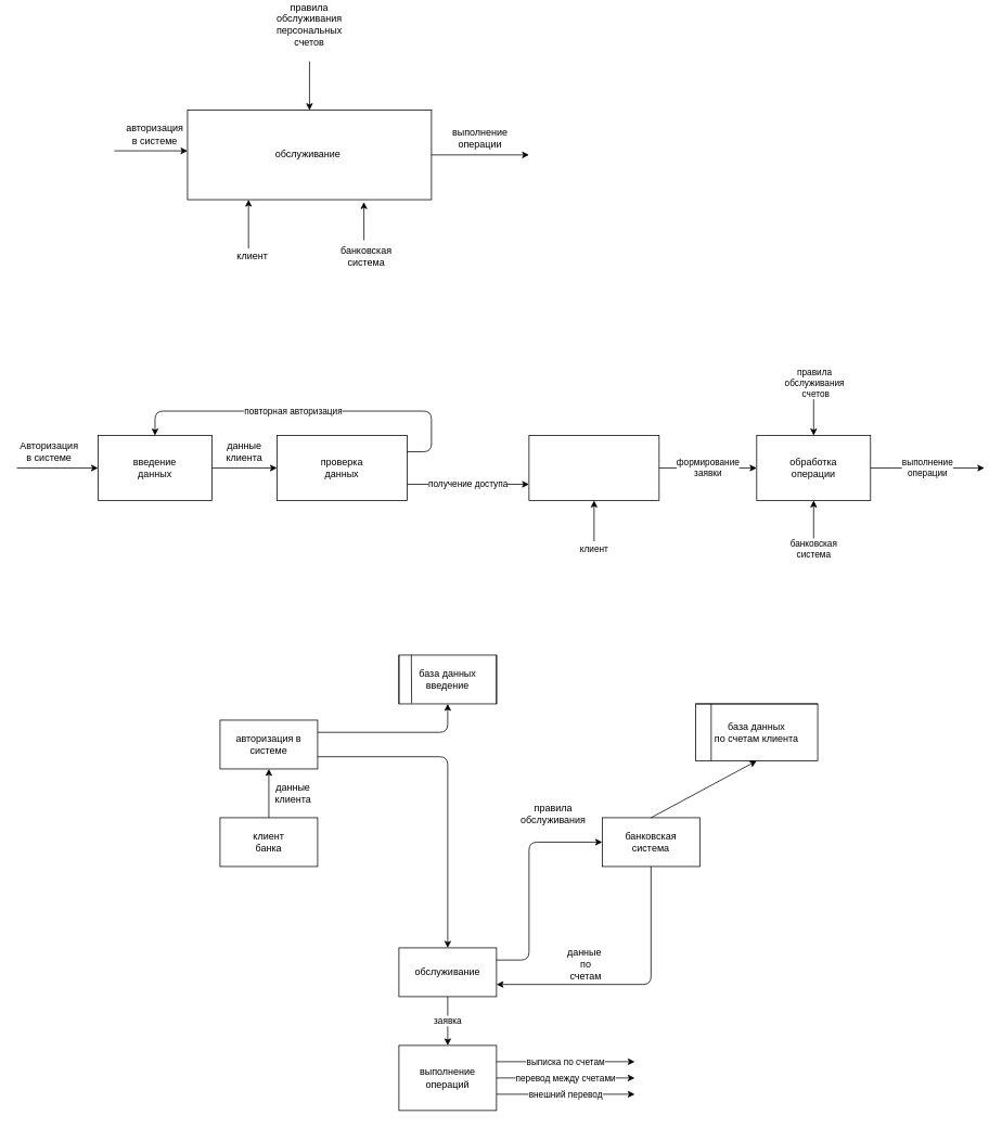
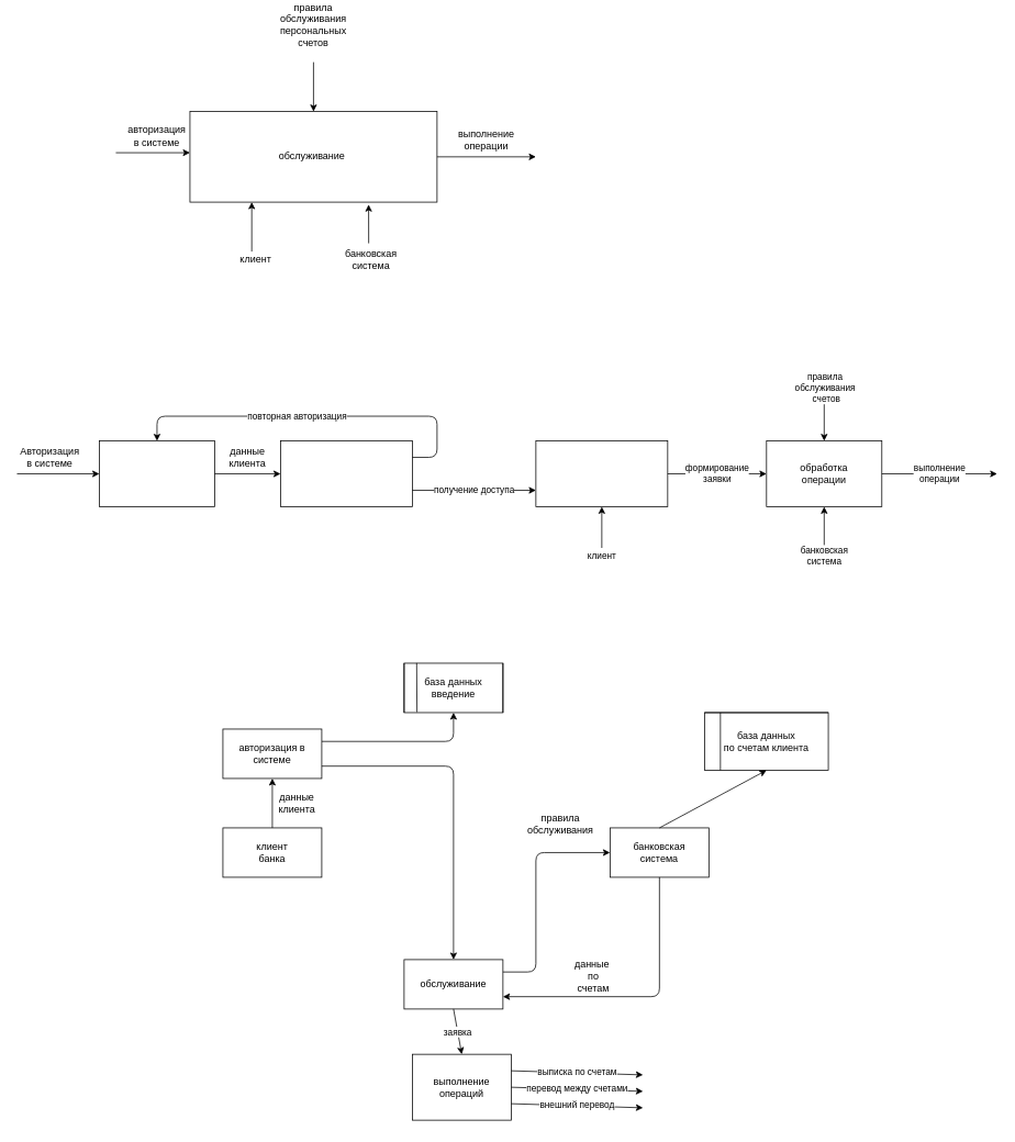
  <mxCell id="0" />
  <mxCell id="1" parent="0" />
  <mxCell id="2" value="" style="rounded=0;whiteSpace=wrap;html=1;" parent="1" vertex="1"><mxGeometry x="270" y="1005" width="120" height="60" as="geometry" /></mxCell>
  <mxCell id="3" value="клиент банка" style="text;html=1;strokeColor=none;fillColor=none;align=center;verticalAlign=middle;whiteSpace=wrap;rounded=0;" parent="1" vertex="1"><mxGeometry x="310" y="1025" width="40" height="20" as="geometry" /></mxCell>
  <mxCell id="4" value="" style="rounded=0;whiteSpace=wrap;html=1;" parent="1" vertex="1"><mxGeometry x="740" y="1005" width="120" height="60" as="geometry" /></mxCell>
  <mxCell id="5" value="банковская система" style="text;html=1;strokeColor=none;fillColor=none;align=center;verticalAlign=middle;whiteSpace=wrap;rounded=0;" parent="1" vertex="1"><mxGeometry x="780" y="1025" width="40" height="20" as="geometry" /></mxCell>
  <mxCell id="6" value="" style="rounded=0;whiteSpace=wrap;html=1;" parent="1" vertex="1"><mxGeometry x="490" y="1165" width="120" height="60" as="geometry" /></mxCell>
  <mxCell id="7" value="обслуживание" style="text;html=1;strokeColor=none;fillColor=none;align=center;verticalAlign=middle;whiteSpace=wrap;rounded=0;" parent="1" vertex="1"><mxGeometry x="530" y="1185" width="40" height="20" as="geometry" /></mxCell>
  <mxCell id="8" value="" style="endArrow=classic;html=1;exitX=1;exitY=0.25;exitDx=0;exitDy=0;entryX=0.5;entryY=1;entryDx=0;entryDy=0;" parent="1" source="47" target="14" edge="1"><mxGeometry width="50" height="50" relative="1" as="geometry"><mxPoint x="660" y="1135" as="sourcePoint" /><mxPoint x="450" y="915" as="targetPoint" /><Array as="points"><mxPoint x="550" y="900" /></Array></mxGeometry></mxCell>
  <mxCell id="9" value="данные клиента" style="text;html=1;strokeColor=none;fillColor=none;align=center;verticalAlign=middle;whiteSpace=wrap;rounded=0;" parent="1" vertex="1"><mxGeometry x="340" y="965" width="40" height="20" as="geometry" /></mxCell>
  <mxCell id="10" value="" style="endArrow=classic;html=1;exitX=1;exitY=0.25;exitDx=0;exitDy=0;entryX=0;entryY=0.5;entryDx=0;entryDy=0;" parent="1" source="6" target="4" edge="1"><mxGeometry width="50" height="50" relative="1" as="geometry"><mxPoint x="660" y="1135" as="sourcePoint" /><mxPoint x="710" y="1085" as="targetPoint" /><Array as="points"><mxPoint x="650" y="1180" /><mxPoint x="650" y="1035" /></Array></mxGeometry></mxCell>
  <mxCell id="11" value="правила обслуживания" style="text;html=1;strokeColor=none;fillColor=none;align=center;verticalAlign=middle;whiteSpace=wrap;rounded=0;" parent="1" vertex="1"><mxGeometry x="660" y="990" width="40" height="20" as="geometry" /></mxCell>
  <mxCell id="12" value="" style="endArrow=classic;html=1;exitX=0.5;exitY=1;exitDx=0;exitDy=0;entryX=1;entryY=0.75;entryDx=0;entryDy=0;" parent="1" source="4" target="6" edge="1"><mxGeometry width="50" height="50" relative="1" as="geometry"><mxPoint x="660" y="1135" as="sourcePoint" /><mxPoint x="810" y="1205" as="targetPoint" /><Array as="points"><mxPoint x="800" y="1210" /></Array></mxGeometry></mxCell>
  <mxCell id="13" value="данные&amp;nbsp;&lt;br&gt;по счетам" style="text;html=1;strokeColor=none;fillColor=none;align=center;verticalAlign=middle;whiteSpace=wrap;rounded=0;" parent="1" vertex="1"><mxGeometry x="700" y="1175" width="40" height="20" as="geometry" /></mxCell>
  <mxCell id="14" value="база данных введение" style="shape=process;whiteSpace=wrap;html=1;backgroundOutline=1;size=0;" parent="1" vertex="1"><mxGeometry x="490" y="805" width="120" height="60" as="geometry" /></mxCell>
  <mxCell id="15" value="" style="endArrow=classic;html=1;" edge="1" parent="1"><mxGeometry width="50" height="50" relative="1" as="geometry"><mxPoint x="140" y="185" as="sourcePoint" /><mxPoint x="230" y="185" as="targetPoint" /></mxGeometry></mxCell>
  <mxCell id="16" value="авторизация в системе" style="text;html=1;strokeColor=none;fillColor=none;align=center;verticalAlign=middle;whiteSpace=wrap;rounded=0;" vertex="1" parent="1"><mxGeometry x="170" y="155" width="40" height="20" as="geometry" /></mxCell>
  <mxCell id="17" value="" style="rounded=0;whiteSpace=wrap;html=1;" vertex="1" parent="1"><mxGeometry x="230" y="135" width="300" height="110" as="geometry" /></mxCell>
  <mxCell id="18" value="банковская система" style="text;html=1;strokeColor=none;fillColor=none;align=center;verticalAlign=middle;whiteSpace=wrap;rounded=0;" vertex="1" parent="1"><mxGeometry x="400" y="305" width="100" height="20" as="geometry" /></mxCell>
  <mxCell id="19" value="" style="endArrow=classic;html=1;entryX=0.25;entryY=1;entryDx=0;entryDy=0;" edge="1" parent="1" target="17"><mxGeometry width="50" height="50" relative="1" as="geometry"><mxPoint x="305" y="305" as="sourcePoint" /><mxPoint x="400" y="205" as="targetPoint" /></mxGeometry></mxCell>
  <mxCell id="20" value="клиент" style="text;html=1;strokeColor=none;fillColor=none;align=center;verticalAlign=middle;whiteSpace=wrap;rounded=0;" vertex="1" parent="1"><mxGeometry x="290" y="305" width="40" height="20" as="geometry" /></mxCell>
  <mxCell id="21" value="" style="endArrow=classic;html=1;entryX=0.723;entryY=1.027;entryDx=0;entryDy=0;entryPerimeter=0;" edge="1" parent="1" target="17"><mxGeometry width="50" height="50" relative="1" as="geometry"><mxPoint x="447" y="295" as="sourcePoint" /><mxPoint x="400" y="205" as="targetPoint" /><Array as="points" /></mxGeometry></mxCell>
  <mxCell id="22" value="" style="endArrow=classic;html=1;exitX=1;exitY=0.5;exitDx=0;exitDy=0;" edge="1" parent="1" source="17"><mxGeometry width="50" height="50" relative="1" as="geometry"><mxPoint x="510" y="255" as="sourcePoint" /><mxPoint x="650" y="190" as="targetPoint" /></mxGeometry></mxCell>
  <mxCell id="23" value="выполнение операции" style="text;html=1;strokeColor=none;fillColor=none;align=center;verticalAlign=middle;whiteSpace=wrap;rounded=0;" vertex="1" parent="1"><mxGeometry x="570" y="160" width="40" height="20" as="geometry" /></mxCell>
  <mxCell id="24" value="Авторизация в системе" style="text;html=1;strokeColor=none;fillColor=none;align=center;verticalAlign=middle;whiteSpace=wrap;rounded=0;" vertex="1" parent="1"><mxGeometry x="40" y="545" width="40" height="20" as="geometry" /></mxCell>
  <mxCell id="25" value="" style="endArrow=classic;html=1;" edge="1" parent="1"><mxGeometry width="50" height="50" relative="1" as="geometry"><mxPoint x="20" y="575" as="sourcePoint" /><mxPoint x="120" y="575" as="targetPoint" /></mxGeometry></mxCell>
  <mxCell id="26" value="" style="rounded=0;whiteSpace=wrap;html=1;" vertex="1" parent="1"><mxGeometry x="120" y="535" width="140" height="80" as="geometry" /></mxCell>
  <mxCell id="27" value="обслуживание&amp;nbsp;" style="text;html=1;strokeColor=none;fillColor=none;align=center;verticalAlign=middle;whiteSpace=wrap;rounded=0;" vertex="1" parent="1"><mxGeometry x="360" y="180" width="40" height="20" as="geometry" /></mxCell>
- <mxCell id="28" value="введение данных" style="text;html=1;strokeColor=none;fillColor=none;align=center;verticalAlign=middle;whiteSpace=wrap;rounded=0;" vertex="1" parent="1"><mxGeometry x="170" y="565" width="40" height="20" as="geometry" /></mxCell>
  <mxCell id="29" value="" style="rounded=0;whiteSpace=wrap;html=1;" vertex="1" parent="1"><mxGeometry x="340" y="535" width="160" height="80" as="geometry" /></mxCell>
- <mxCell id="30" value="проверка данных" style="text;html=1;strokeColor=none;fillColor=none;align=center;verticalAlign=middle;whiteSpace=wrap;rounded=0;" vertex="1" parent="1"><mxGeometry x="400" y="565" width="40" height="20" as="geometry" /></mxCell>
  <mxCell id="31" value="" style="endArrow=classic;html=1;exitX=1;exitY=0.5;exitDx=0;exitDy=0;entryX=0;entryY=0.5;entryDx=0;entryDy=0;" edge="1" parent="1" source="26" target="29"><mxGeometry width="50" height="50" relative="1" as="geometry"><mxPoint x="470" y="455" as="sourcePoint" /><mxPoint x="520" y="405" as="targetPoint" /></mxGeometry></mxCell>
  <mxCell id="32" value="данные клиента" style="text;html=1;strokeColor=none;fillColor=none;align=center;verticalAlign=middle;whiteSpace=wrap;rounded=0;" vertex="1" parent="1"><mxGeometry x="280" y="545" width="40" height="20" as="geometry" /></mxCell>
  <mxCell id="33" value="" style="rounded=0;whiteSpace=wrap;html=1;" vertex="1" parent="1"><mxGeometry x="650" y="535" width="160" height="80" as="geometry" /></mxCell>
  <mxCell id="34" value="получение доступа" style="endArrow=classic;html=1;exitX=1;exitY=0.75;exitDx=0;exitDy=0;entryX=0;entryY=0.75;entryDx=0;entryDy=0;" edge="1" parent="1" source="29" target="33"><mxGeometry width="50" height="50" relative="1" as="geometry"><mxPoint x="470" y="455" as="sourcePoint" /><mxPoint x="520" y="405" as="targetPoint" /></mxGeometry></mxCell>
  <mxCell id="35" value="повторная авторизация" style="endArrow=classic;html=1;exitX=1;exitY=0.25;exitDx=0;exitDy=0;entryX=0.5;entryY=0;entryDx=0;entryDy=0;" edge="1" parent="1" source="29" target="26"><mxGeometry x="0.111" width="50" height="50" relative="1" as="geometry"><mxPoint x="470" y="455" as="sourcePoint" /><mxPoint x="520" y="405" as="targetPoint" /><Array as="points"><mxPoint x="530" y="555" /><mxPoint x="530" y="505" /><mxPoint x="190" y="505" /></Array><mxPoint as="offset" /></mxGeometry></mxCell>
  <mxCell id="36" style="edgeStyle=orthogonalEdgeStyle;rounded=0;orthogonalLoop=1;jettySize=auto;html=1;entryX=1;entryY=0.5;entryDx=0;entryDy=0;" edge="1" parent="1" target="33"><mxGeometry relative="1" as="geometry"><mxPoint x="810" y="575" as="sourcePoint" /></mxGeometry></mxCell>
  <mxCell id="37" value="" style="rounded=0;whiteSpace=wrap;html=1;" vertex="1" parent="1"><mxGeometry x="930" y="535" width="140" height="80" as="geometry" /></mxCell>
  <mxCell id="38" value="формирование &lt;br&gt;заявки" style="endArrow=classic;html=1;entryX=0;entryY=0.5;entryDx=0;entryDy=0;exitX=1;exitY=0.5;exitDx=0;exitDy=0;" edge="1" parent="1" source="33" target="37"><mxGeometry width="50" height="50" relative="1" as="geometry"><mxPoint x="730" y="555" as="sourcePoint" /><mxPoint x="780" y="505" as="targetPoint" /><mxPoint as="offset" /></mxGeometry></mxCell>
  <mxCell id="39" value="обработка операции" style="text;html=1;strokeColor=none;fillColor=none;align=center;verticalAlign=middle;whiteSpace=wrap;rounded=0;" vertex="1" parent="1"><mxGeometry x="980" y="565" width="40" height="20" as="geometry" /></mxCell>
  <mxCell id="40" value="правила &lt;br&gt;обслуживания&lt;br&gt;&amp;nbsp;счетов" style="endArrow=classic;html=1;entryX=0.5;entryY=0;entryDx=0;entryDy=0;" edge="1" parent="1" target="37"><mxGeometry x="-1" y="20" width="50" height="50" relative="1" as="geometry"><mxPoint x="1000" y="485" as="sourcePoint" /><mxPoint x="780" y="505" as="targetPoint" /><mxPoint x="-19" y="-14" as="offset" /></mxGeometry></mxCell>
  <mxCell id="41" value="клиент" style="endArrow=classic;html=1;" edge="1" parent="1"><mxGeometry x="-1" y="-10" width="50" height="50" relative="1" as="geometry"><mxPoint x="730" y="665" as="sourcePoint" /><mxPoint x="730" y="615" as="targetPoint" /><mxPoint x="-10" y="10" as="offset" /></mxGeometry></mxCell>
  <mxCell id="42" value="выполнение&lt;br&gt;операции" style="endArrow=classic;html=1;exitX=1;exitY=0.5;exitDx=0;exitDy=0;" edge="1" parent="1" source="37"><mxGeometry width="50" height="50" relative="1" as="geometry"><mxPoint x="1070" y="555" as="sourcePoint" /><mxPoint x="1210" y="575" as="targetPoint" /></mxGeometry></mxCell>
  <mxCell id="43" value="" style="endArrow=classic;html=1;entryX=0.5;entryY=0;entryDx=0;entryDy=0;" edge="1" parent="1" target="17"><mxGeometry width="50" height="50" relative="1" as="geometry"><mxPoint x="380" y="75" as="sourcePoint" /><mxPoint x="660" y="205" as="targetPoint" /></mxGeometry></mxCell>
  <mxCell id="44" value="правила обслуживания персональных счетов" style="text;html=1;strokeColor=none;fillColor=none;align=center;verticalAlign=middle;whiteSpace=wrap;rounded=0;" vertex="1" parent="1"><mxGeometry x="360" y="20" width="40" height="20" as="geometry" /></mxCell>
  <mxCell id="45" style="edgeStyle=orthogonalEdgeStyle;rounded=0;orthogonalLoop=1;jettySize=auto;html=1;exitX=0.5;exitY=1;exitDx=0;exitDy=0;" edge="1" parent="1" source="44" target="44"><mxGeometry relative="1" as="geometry" /></mxCell>
  <mxCell id="46" value="банковская&lt;br&gt;система" style="endArrow=classic;html=1;entryX=0.5;entryY=1;entryDx=0;entryDy=0;" edge="1" parent="1" target="37"><mxGeometry x="-1" y="-10" width="50" height="50" relative="1" as="geometry"><mxPoint x="1000" y="665" as="sourcePoint" /><mxPoint x="660" y="605" as="targetPoint" /><mxPoint x="-10" y="10" as="offset" /></mxGeometry></mxCell>
  <mxCell id="47" value="авторизация в системе" style="rounded=0;whiteSpace=wrap;html=1;" vertex="1" parent="1"><mxGeometry x="270" y="885" width="120" height="60" as="geometry" /></mxCell>
  <mxCell id="48" value="" style="endArrow=classic;html=1;exitX=0.5;exitY=0;exitDx=0;exitDy=0;entryX=0.5;entryY=1;entryDx=0;entryDy=0;" edge="1" parent="1" source="2" target="47"><mxGeometry width="50" height="50" relative="1" as="geometry"><mxPoint x="680" y="1055" as="sourcePoint" /><mxPoint x="730" y="1005" as="targetPoint" /></mxGeometry></mxCell>
  <mxCell id="49" value="база данных &lt;br&gt;по счетам клиента" style="shape=internalStorage;whiteSpace=wrap;html=1;backgroundOutline=1;dx=19;dy=0;" vertex="1" parent="1"><mxGeometry x="855" y="865" width="150" height="70" as="geometry" /></mxCell>
  <mxCell id="50" value="" style="endArrow=classic;html=1;exitX=0.5;exitY=0;exitDx=0;exitDy=0;entryX=0.5;entryY=1;entryDx=0;entryDy=0;" edge="1" parent="1" source="4" target="49"><mxGeometry width="50" height="50" relative="1" as="geometry"><mxPoint x="750" y="1055" as="sourcePoint" /><mxPoint x="720" y="945" as="targetPoint" /></mxGeometry></mxCell>
  <mxCell id="51" value="" style="endArrow=none;html=1;exitX=0.13;exitY=0.99;exitDx=0;exitDy=0;exitPerimeter=0;entryX=0.127;entryY=-0.003;entryDx=0;entryDy=0;entryPerimeter=0;" edge="1" parent="1" source="14" target="14"><mxGeometry width="50" height="50" relative="1" as="geometry"><mxPoint x="750" y="1055" as="sourcePoint" /><mxPoint x="800" y="1005" as="targetPoint" /></mxGeometry></mxCell>
  <mxCell id="52" value="" style="endArrow=classic;html=1;exitX=1;exitY=0.75;exitDx=0;exitDy=0;entryX=0.5;entryY=0;entryDx=0;entryDy=0;" edge="1" parent="1" source="47" target="6"><mxGeometry width="50" height="50" relative="1" as="geometry"><mxPoint x="670" y="1065" as="sourcePoint" /><mxPoint x="720" y="1015" as="targetPoint" /><Array as="points"><mxPoint x="550" y="930" /></Array></mxGeometry></mxCell>
- <mxCell id="53" value="выполнение операций" style="rounded=0;whiteSpace=wrap;html=1;" vertex="1" parent="1"><mxGeometry x="490" y="1285" width="120" height="80" as="geometry" /></mxCell>
+ <mxCell id="53" value="выполнение операций" style="rounded=0;whiteSpace=wrap;html=1;" vertex="1" parent="1"><mxGeometry x="500" y="1280" width="120" height="80" as="geometry" /></mxCell>
  <mxCell id="54" value="заявка" style="endArrow=classic;html=1;exitX=0.5;exitY=1;exitDx=0;exitDy=0;entryX=0.5;entryY=0;entryDx=0;entryDy=0;" edge="1" parent="1" source="6" target="53"><mxGeometry width="50" height="50" relative="1" as="geometry"><mxPoint x="670" y="1165" as="sourcePoint" /><mxPoint x="720" y="1115" as="targetPoint" /></mxGeometry></mxCell>
  <mxCell id="55" value="выписка по счетам" style="endArrow=classic;html=1;exitX=1;exitY=0.25;exitDx=0;exitDy=0;" edge="1" parent="1" source="53"><mxGeometry width="50" height="50" relative="1" as="geometry"><mxPoint x="670" y="1165" as="sourcePoint" /><mxPoint x="780" y="1305" as="targetPoint" /></mxGeometry></mxCell>
  <mxCell id="56" value="перевод между счетами" style="endArrow=classic;html=1;exitX=1;exitY=0.5;exitDx=0;exitDy=0;" edge="1" parent="1" source="53"><mxGeometry width="50" height="50" relative="1" as="geometry"><mxPoint x="670" y="1165" as="sourcePoint" /><mxPoint x="780" y="1325" as="targetPoint" /></mxGeometry></mxCell>
  <mxCell id="57" value="внешний перевод" style="endArrow=classic;html=1;exitX=1;exitY=0.75;exitDx=0;exitDy=0;" edge="1" parent="1" source="53"><mxGeometry width="50" height="50" relative="1" as="geometry"><mxPoint x="670" y="1215" as="sourcePoint" /><mxPoint x="780" y="1345" as="targetPoint" /></mxGeometry></mxCell>
